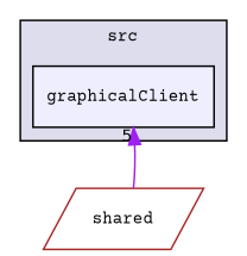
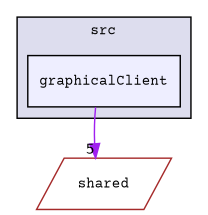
  digraph {
    compound=true
    fontname="Courier Prime"
    node [fontname="Courier Prime" fontsize=10 style=filled]
    n1 [fillcolor="#eeeeff" label=graphicalClient pencolor=black shape=box color=black]
    n2 [color=brown fillcolor=white label=shared shape=parallelogram]
    subgraph cluster_1 {
      bgcolor="#ddddee"
      fontsize=10
      label=src
      pencolor=black
      n1
    }
-   n2 -> n1 [headlabel=5 labeldistance=1.5 labelfontname=Helvetica labelfontsize=10 color=purple style=solid fontname="Courier Prime"]
+   n1 -> n2 [headlabel=5 labeldistance=1.5 labelfontname=Helvetica labelfontsize=10 color=purple style=solid fontname="Courier Prime"]
  }
